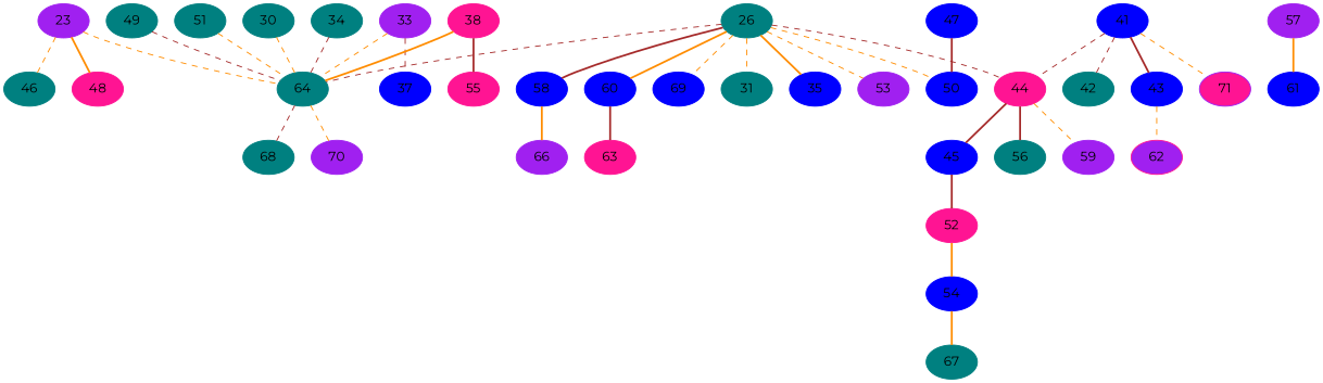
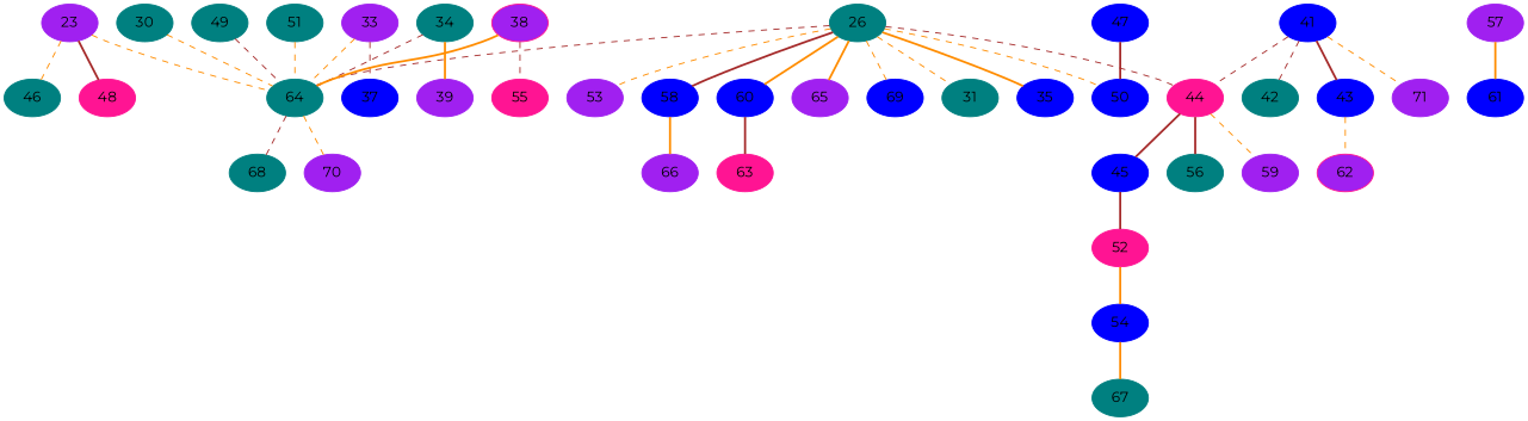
  graph {
    fontname=Montserrat
    node [color=teal fontname=Montserrat style=filled]
    edge [color=darkorange fontname=Montserrat style=dashed]
    23 [color=purple]
    46
    48 [color=deeppink]
    64 [super="+32+15+40+17"]
    57 [color=purple]
    61 [color=blue]
    68
    70 [color=purple]
    26 [super="+11+22+13+21"]
    31
    35 [color=blue super="+29"]
    44 [color=deeppink super="+16"]
    50 [color=blue super="+27"]
    53 [color=purple]
    58 [color=blue super="+18"]
    60 [color=blue]
+   65 [color=purple]
    69 [color=blue]
    45 [color=blue]
    56
    59 [color=purple]
    66 [color=purple]
    63 [color=deeppink]
    30
    33 [color=purple]
    37 [color=blue]
    34
-   38 [color=deeppink]
+   39 [color=purple]
+   38 [color=deeppink fillcolor=purple]
    55 [color=deeppink]
    41 [color=blue]
    42
    43 [color=blue]
-   71 [color=purple fillcolor=deeppink]
+   71 [color=purple]
    62 [color=deeppink fillcolor=purple]
    52 [color=deeppink]
    54 [color=blue]
    47 [color=blue]
    49
    51
    67
    23 -- 46
-   23 -- 48 [style=bold]
+   23 -- 48 [color=brown style=bold]
    23 -- 64
    64 -- 68 [color=brown]
    64 -- 70
    57 -- 61 [style=bold]
    26 -- 64 [color=brown]
    26 -- 31
    26 -- 35 [style=bold]
    26 -- 44 [color=brown]
    26 -- 50
    26 -- 53
    26 -- 58 [color=brown style=bold]
    26 -- 60 [style=bold]
+   26 -- 65 [style=bold]
    26 -- 69
    44 -- 45 [color=brown style=bold]
    44 -- 56 [color=brown style=bold]
    44 -- 59
    58 -- 66 [style=bold]
    60 -- 63 [color=brown style=bold]
    45 -- 52 [color=brown style=bold]
    30 -- 64
    33 -- 64
    33 -- 37 [color=brown]
    34 -- 64 [color=brown]
+   34 -- 39 [style=bold]
    38 -- 64 [style=bold]
-   38 -- 55 [color=brown style=bold]
+   38 -- 55 [color=brown]
    41 -- 44 [color=brown]
    41 -- 42 [color=brown]
    41 -- 43 [color=brown style=bold]
    41 -- 71
    43 -- 62
    52 -- 54 [style=bold]
    54 -- 67 [style=bold]
    47 -- 50 [color=brown style=bold]
    49 -- 64 [color=brown]
    51 -- 64
  }
